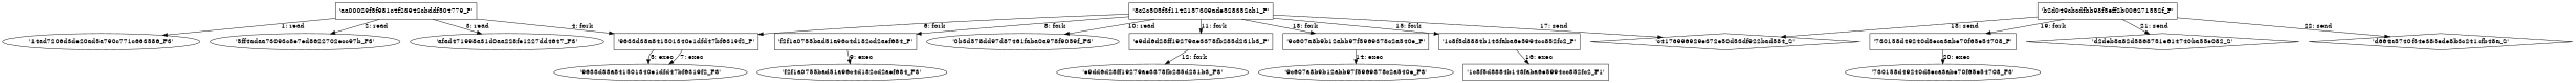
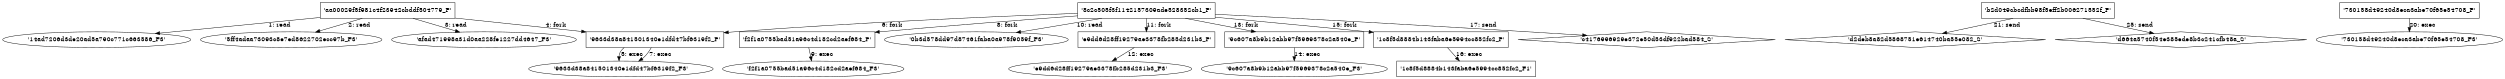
  digraph {
    engine=neato
    fixedsize=false
    fontsize=10
    nodesep=0.3
    rankdir=TB
    ranksep=0
    splines=true
    node [node_type=Process shape=box]
    "'14ad7206d3de20ad5a790c771c663586_F3'" [node_type=file shape=ellipse]
    "'aa00029f5f981c4f23942cbddf504779_P'"
    "'5ff4adaa73093c8e7ed8622702ecc97b_F3'" [node_type=file shape=ellipse]
    "'afad471998a31d0aa228fe1227dd4647_F3'" [node_type=file shape=ellipse]
    "'9633d38a841501340e1dfd47bf6319f2_P'"
    "'9633d38a841501340e1dfd47bf6319f2_F3'" [node_type=File shape=ellipse]
    "'8c2c505f3f1142157309ade528352cb1_P'"
    "'f2f1a0755bad51a96c4d182cd2aef684_P'"
    n9 [label="'0b3d578dd97d87461faba0a978f9059f_F3'" node_type=file shape=ellipse]
    "'e9dd6d28ff19279ae3378fb285d231b3_P'"
    "'9c607a8b9b12abb97f5969378c2a540e_P'"
    "'1c8f5d8884b143faba6e5994cc852fc2_P'"
    n13 [label="'c4176996929e372e50d53df922bad584_S'" node_type=Socket shape=diamond]
    "'f2f1a0755bad51a96c4d182cd2aef684_F3'" [node_type=File shape=ellipse]
    "'e9dd6d28ff19279ae3378fb285d231b3_F3'" [node_type=File shape=ellipse]
    "'9c607a8b9b12abb97f5969378c2a540e_F3'" [node_type=File shape=ellipse]
    "'1c8f5d8884b143faba6e5994cc852fc2_F1'" [node_type=File]
    "'b2d049cbcdfbb98f5eff2b006271552f_P'"
    "'730158d49240d8eca3abe70f65e54708_P'"
    "'d2deb8a82d5868751e614740ba55e082_S'" [node_type=Socket shape=diamond]
    "'d664a5740f54e385ede8b3c241cfb48a_S'" [node_type=Socket shape=diamond]
    "'730158d49240d8eca3abe70f65e54708_F3'" [node_type=File shape=ellipse]
    "'aa00029f5f981c4f23942cbddf504779_P'" -> "'14ad7206d3de20ad5a790c771c663586_F3'" [label="1: read"]
    "'aa00029f5f981c4f23942cbddf504779_P'" -> "'5ff4adaa73093c8e7ed8622702ecc97b_F3'" [label="2: read"]
    "'aa00029f5f981c4f23942cbddf504779_P'" -> "'afad471998a31d0aa228fe1227dd4647_F3'" [label="3: read"]
    "'aa00029f5f981c4f23942cbddf504779_P'" -> "'9633d38a841501340e1dfd47bf6319f2_P'" [label="4: fork"]
    "'9633d38a841501340e1dfd47bf6319f2_P'" -> "'9633d38a841501340e1dfd47bf6319f2_F3'" [label="5: exec"]
    "'9633d38a841501340e1dfd47bf6319f2_P'" -> "'9633d38a841501340e1dfd47bf6319f2_F3'" [label="7: exec"]
    "'8c2c505f3f1142157309ade528352cb1_P'" -> "'9633d38a841501340e1dfd47bf6319f2_P'" [label="6: fork"]
    "'8c2c505f3f1142157309ade528352cb1_P'" -> "'f2f1a0755bad51a96c4d182cd2aef684_P'" [label="8: fork"]
    "'8c2c505f3f1142157309ade528352cb1_P'" -> n9 [label="10: read"]
    "'8c2c505f3f1142157309ade528352cb1_P'" -> "'e9dd6d28ff19279ae3378fb285d231b3_P'" [label="11: fork"]
    "'8c2c505f3f1142157309ade528352cb1_P'" -> "'9c607a8b9b12abb97f5969378c2a540e_P'" [label="13: fork"]
    "'8c2c505f3f1142157309ade528352cb1_P'" -> "'1c8f5d8884b143faba6e5994cc852fc2_P'" [label="15: fork"]
    "'8c2c505f3f1142157309ade528352cb1_P'" -> n13 [label="17: send"]
    "'f2f1a0755bad51a96c4d182cd2aef684_P'" -> "'f2f1a0755bad51a96c4d182cd2aef684_F3'" [label="9: exec"]
-   "'e9dd6d28ff19279ae3378fb285d231b3_P'" -> "'e9dd6d28ff19279ae3378fb285d231b3_F3'" [label="12: fork"]
+   "'e9dd6d28ff19279ae3378fb285d231b3_P'" -> "'e9dd6d28ff19279ae3378fb285d231b3_F3'" [label="12: exec"]
    "'9c607a8b9b12abb97f5969378c2a540e_P'" -> "'9c607a8b9b12abb97f5969378c2a540e_F3'" [label="14: exec"]
    "'1c8f5d8884b143faba6e5994cc852fc2_P'" -> "'1c8f5d8884b143faba6e5994cc852fc2_F1'" [label="16: exec"]
-   "'b2d049cbcdfbb98f5eff2b006271552f_P'" -> n13 [label="18: send"]
-   "'b2d049cbcdfbb98f5eff2b006271552f_P'" -> "'730158d49240d8eca3abe70f65e54708_P'" [label="19: fork"]
    "'b2d049cbcdfbb98f5eff2b006271552f_P'" -> "'d2deb8a82d5868751e614740ba55e082_S'" [label="21: send"]
-   "'b2d049cbcdfbb98f5eff2b006271552f_P'" -> "'d664a5740f54e385ede8b3c241cfb48a_S'" [label="22: send"]
+   "'b2d049cbcdfbb98f5eff2b006271552f_P'" -> "'d664a5740f54e385ede8b3c241cfb48a_S'" [label="25: send"]
    "'730158d49240d8eca3abe70f65e54708_P'" -> "'730158d49240d8eca3abe70f65e54708_F3'" [label="20: exec"]
  }
